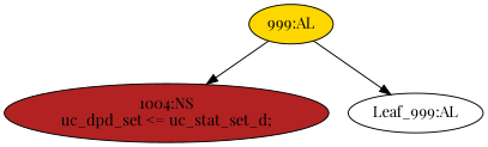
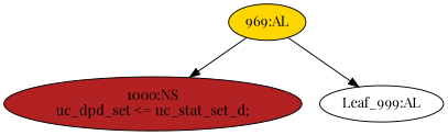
  strict digraph {
    fontname="Playfair Display"
    node [fontname="Playfair Display" style=filled]
    edge [cond="[]" fontname="Playfair Display" lineno=None]
-   n1 [ast="<pyverilog.vparser.ast.NonblockingSubstitution object at 0x7fae5e17d4d0>" fillcolor=firebrick label="1004:NS\nuc_dpd_set <= uc_stat_set_d;" statements="[<pyverilog.vparser.ast.NonblockingSubstitution object at 0x7fae5e17d4d0>]" typ=NonblockingSubstitution]
+   n1 [ast="<pyverilog.vparser.ast.NonblockingSubstitution object at 0x7fae5e17d4d0>" fillcolor=firebrick label="1000:NS\nuc_dpd_set <= uc_stat_set_d;" statements="[<pyverilog.vparser.ast.NonblockingSubstitution object at 0x7fae5e17d4d0>]" typ=NonblockingSubstitution]
    n2 [def_var="['uc_dpd_set']" label="Leaf_999:AL" style=""]
-   n3 [ast="<pyverilog.vparser.ast.Always object at 0x7fae5e17d650>" clk_sens=True fillcolor=gold label="999:AL" sens="['clk']" statements="[]" typ=Always use_var="['uc_stat_set_d']"]
+   n3 [ast="<pyverilog.vparser.ast.Always object at 0x7fae5e17d650>" clk_sens=True fillcolor=gold label="969:AL" sens="['clk']" statements="[]" typ=Always use_var="['uc_stat_set_d']"]
    n3 -> n1
    n3 -> n2
  }
